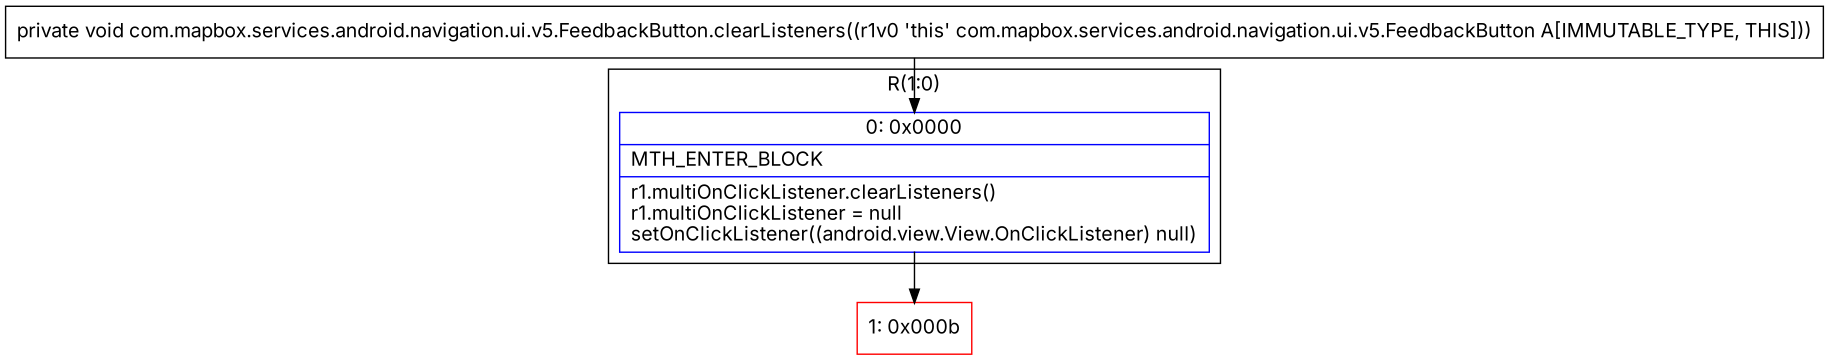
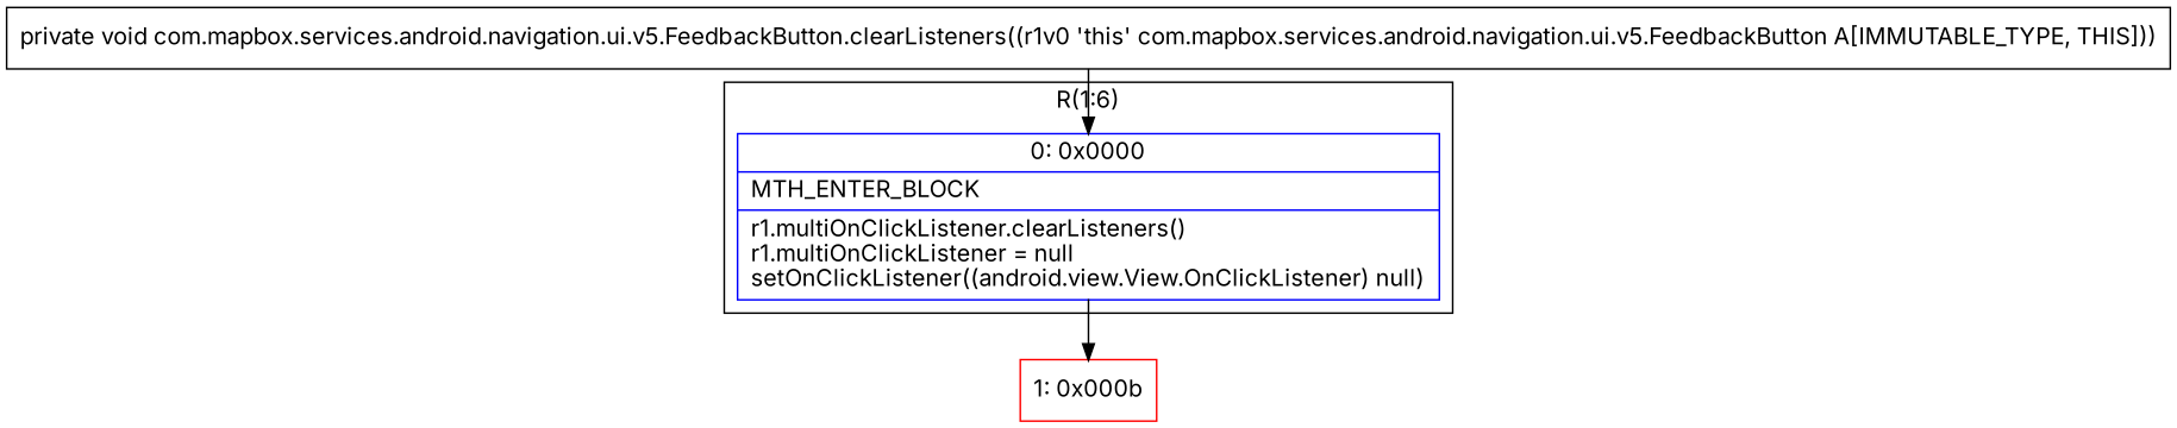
  digraph {
    fontname=Inter
    node [shape=record fontname=Inter]
    edge [fontname=Inter]
    n1 [color=blue label="{0\:\ 0x0000|MTH_ENTER_BLOCK\l|r1.multiOnClickListener.clearListeners()\lr1.multiOnClickListener = null\lsetOnClickListener((android.view.View.OnClickListener) null)\l}"]
    n2 [color=red label="{1\:\ 0x000b}"]
    n3 [label="{private void com.mapbox.services.android.navigation.ui.v5.FeedbackButton.clearListeners((r1v0 'this' com.mapbox.services.android.navigation.ui.v5.FeedbackButton A[IMMUTABLE_TYPE, THIS])) }"]
    subgraph cluster_1 {
-     label="R(1:0)"
+     label="R(1:6)"
      n1
    }
    n1 -> n2
    n3 -> n1
  }
